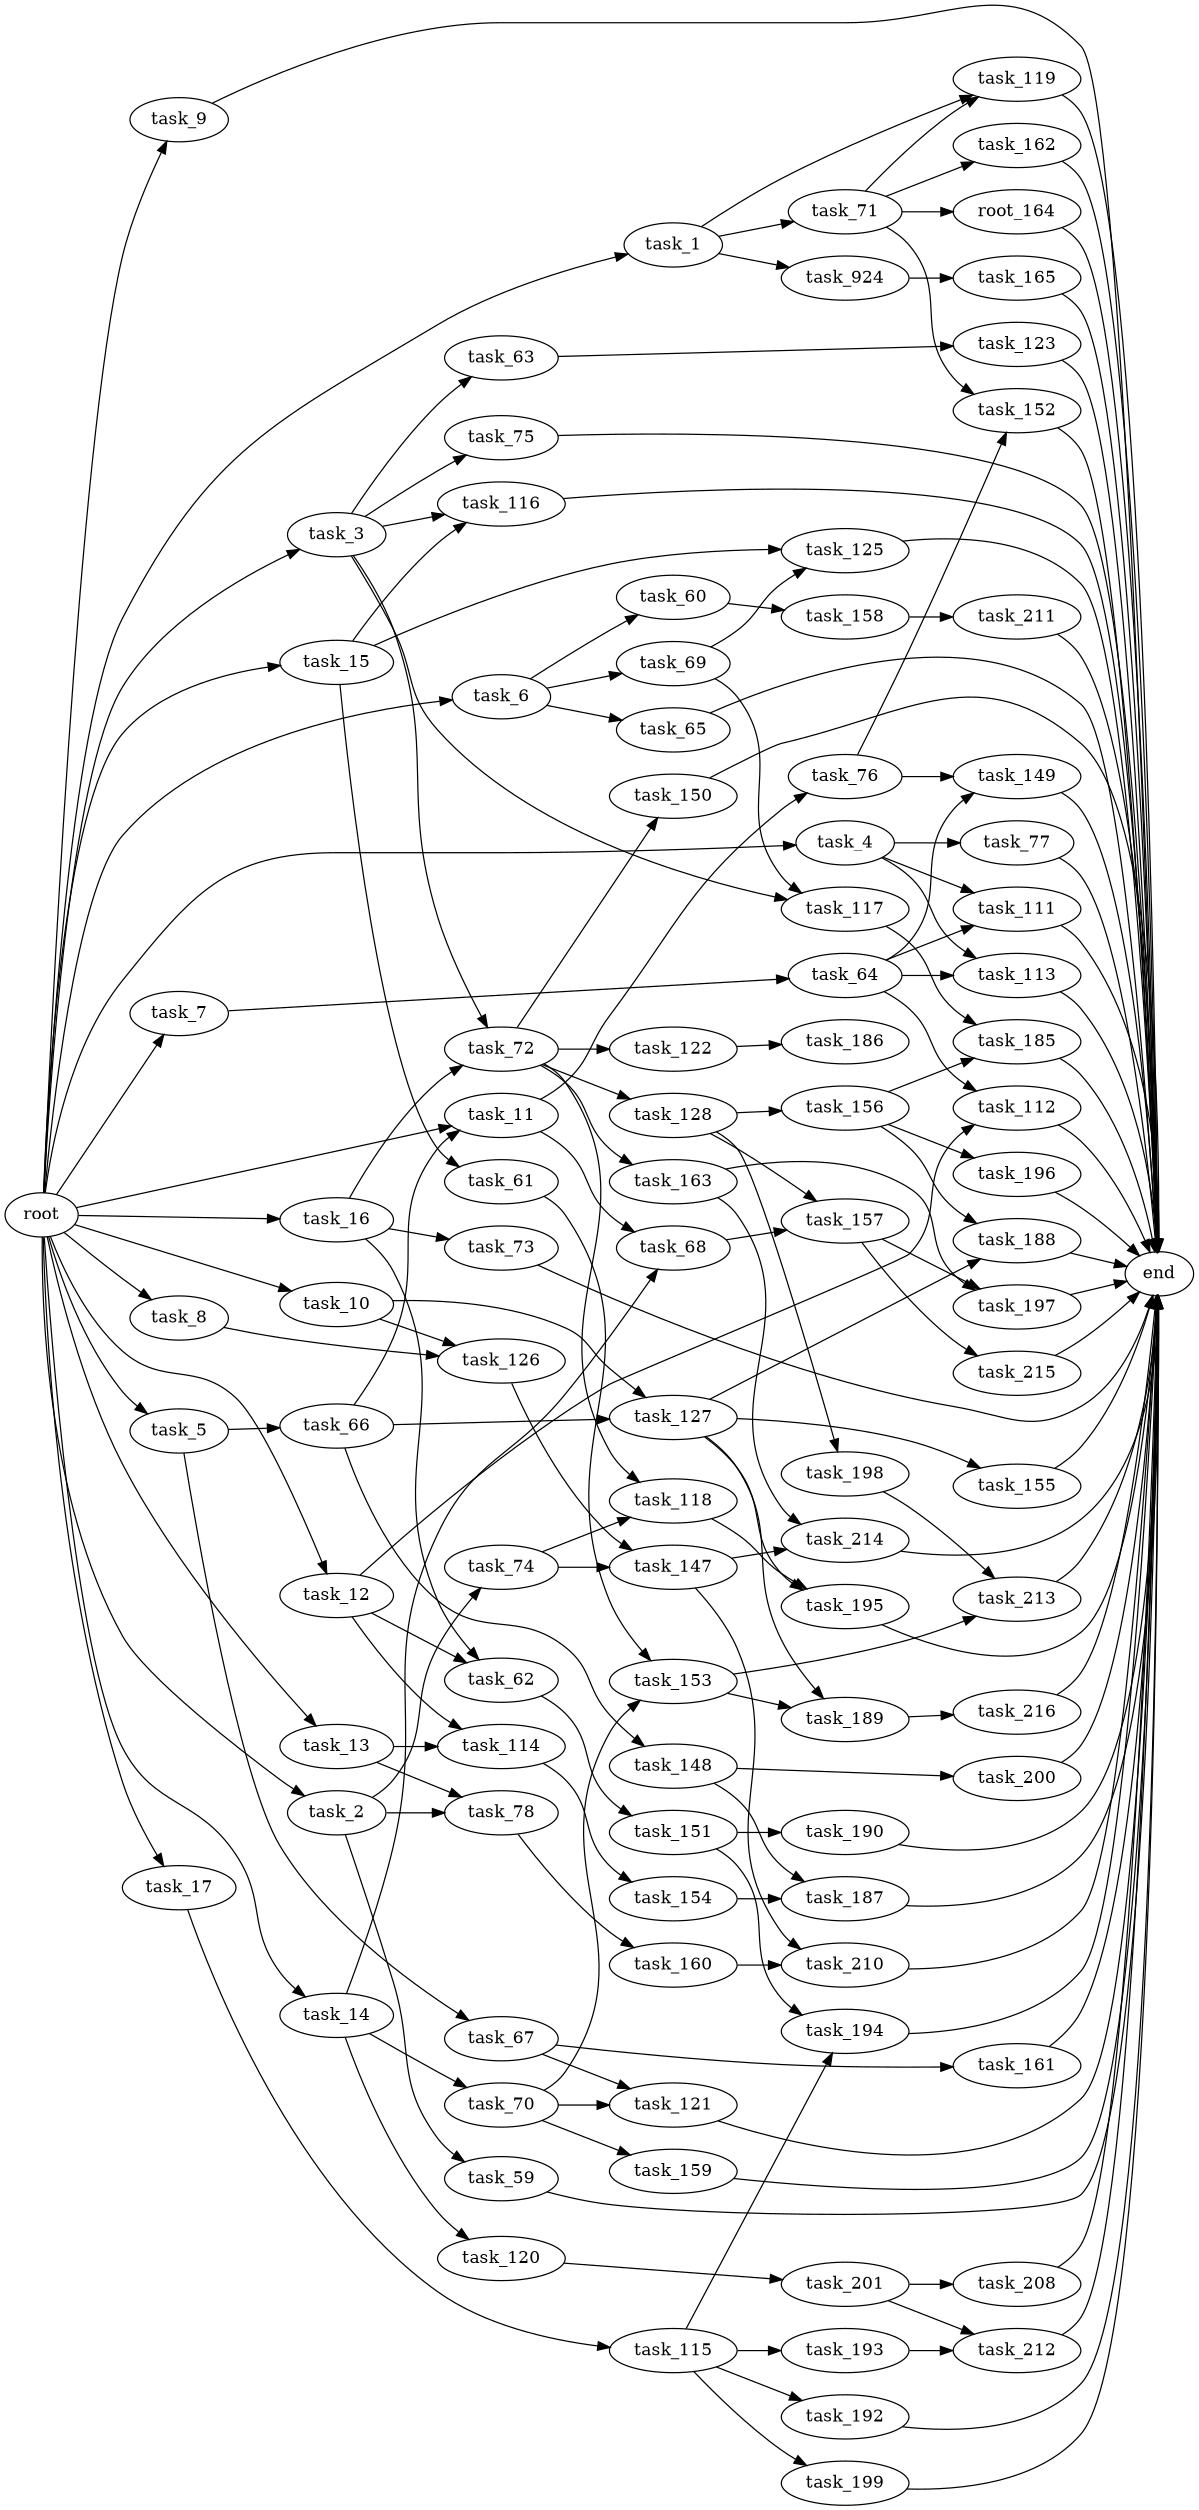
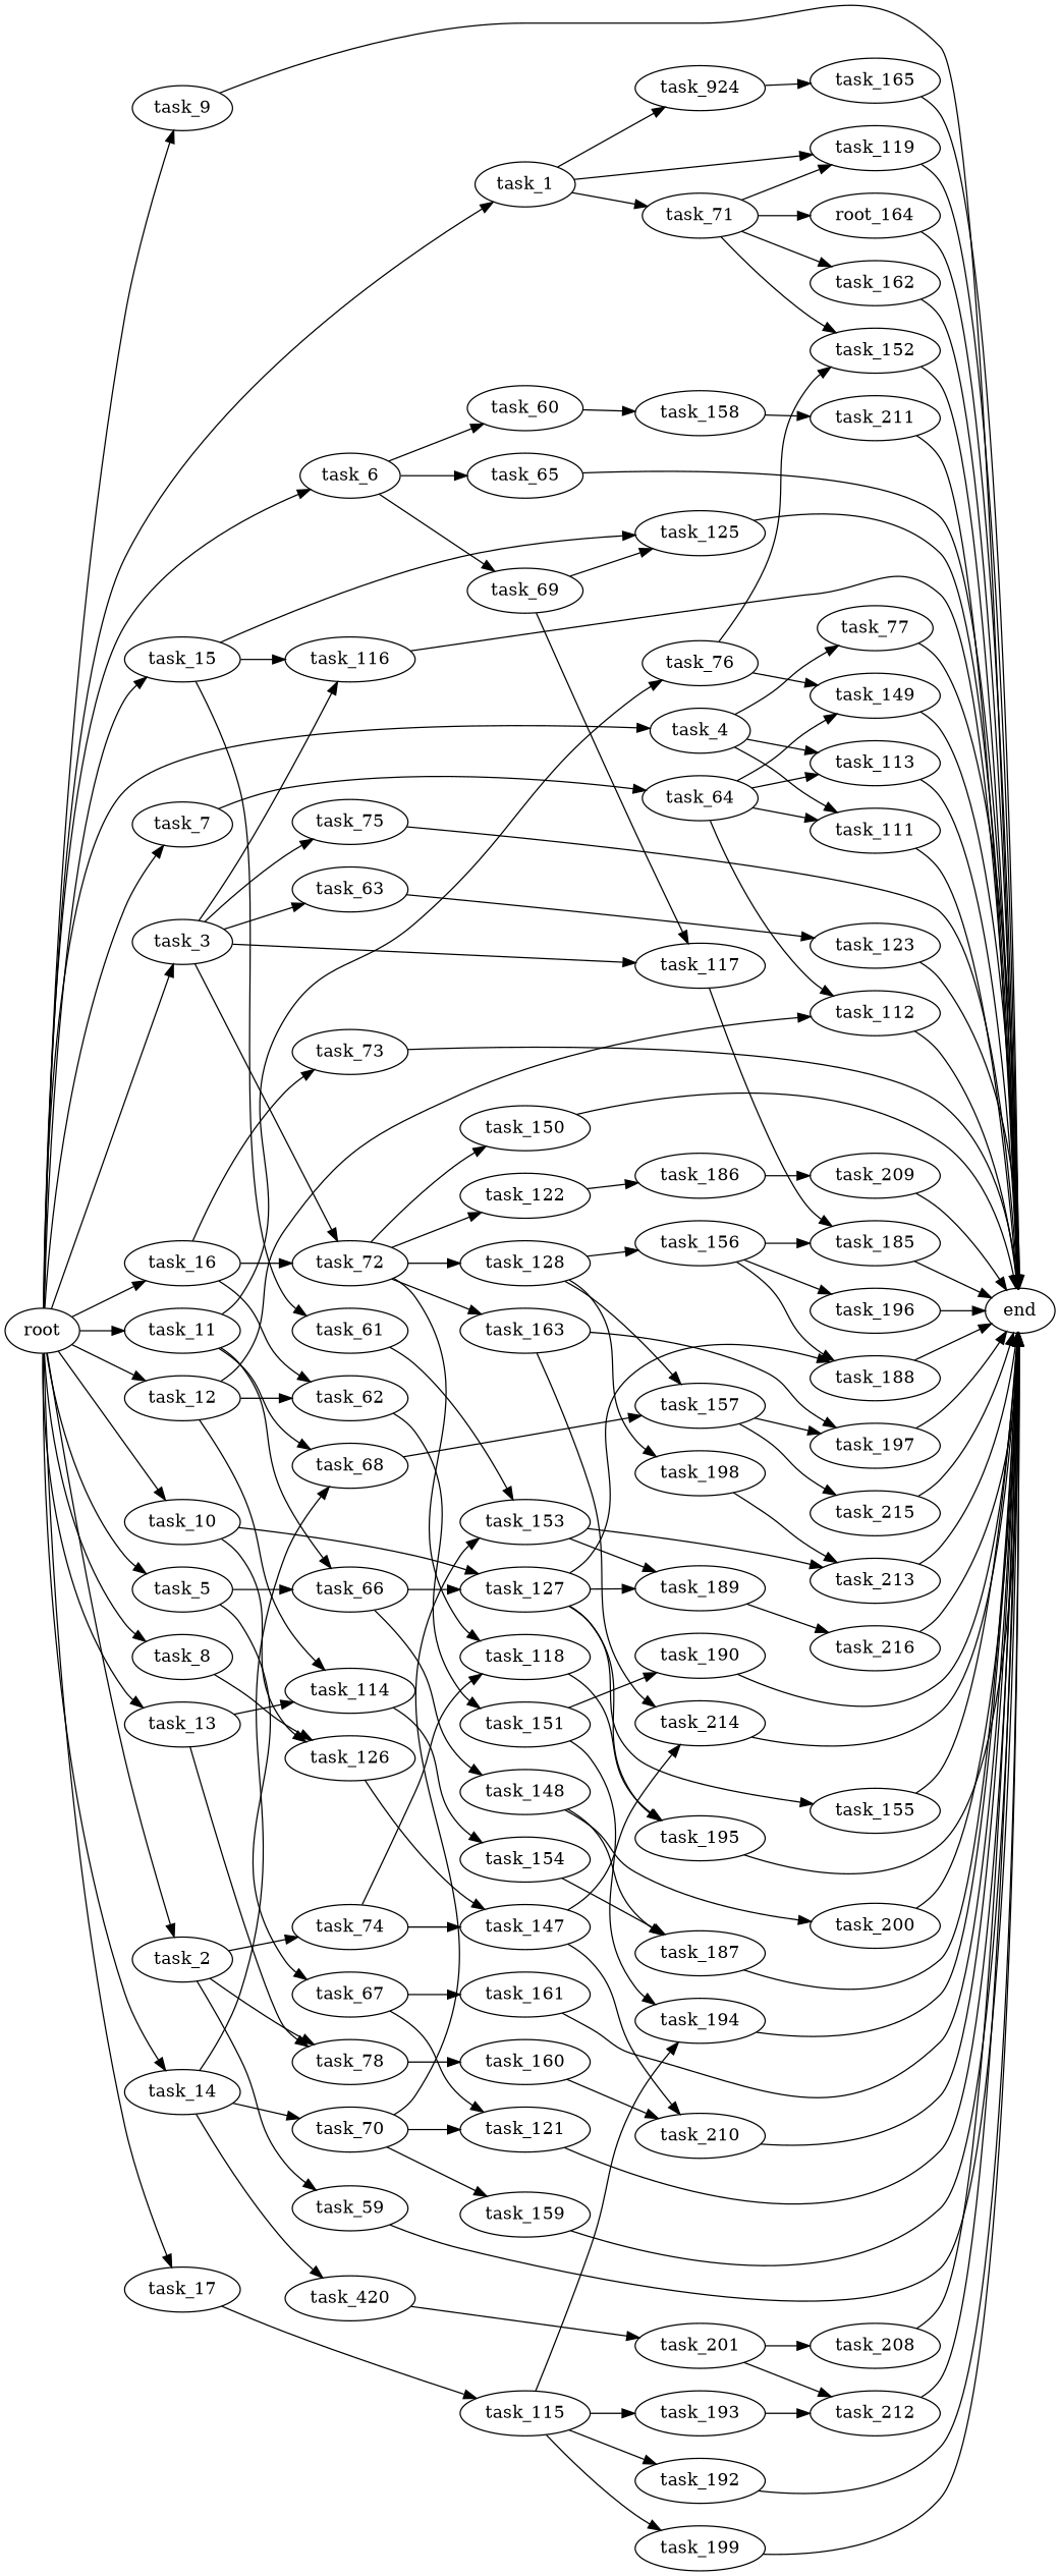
  digraph {
    rankdir=LR
    root
    task_1
    task_2
    task_3
    task_4
    task_5
    task_6
    task_7
    task_8
    task_9
    task_10
    task_11
    task_12
    task_13
    task_14
    task_15
    task_16
    task_17
    task_71
    task_119
    n21 [label=task_924]
    task_59
    task_74
    task_78
    task_63
    task_72
    task_75
    task_116
    task_117
    task_77
    task_111
    task_113
    task_66
    task_67
    task_60
    task_65
    task_69
    task_64
    task_126
    end
    task_127
    task_68
    task_76
    task_62
    task_112
    task_114
    task_70
-   task_120
+   task_120 [label=task_420]
    task_61
    task_125
    task_73
    task_115
    task_152
    task_162
    n55 [label=root_164]
    task_165
    task_118
    task_147
    task_160
    task_123
    task_122
    task_128
    task_150
    task_163
    task_185
    task_148
    task_121
    task_161
    task_158
    task_149
    task_195
    task_155
    task_188
    task_189
    task_157
    task_151
    task_154
    task_153
    task_159
    task_201
    task_192
    task_193
    task_194
    task_199
    task_211
    task_213
    task_190
    task_187
    task_200
    task_197
    task_215
    task_186
    task_156
    task_198
    task_214
    task_210
    task_212
    task_208
+   task_209
    task_216
    task_196
    root -> task_1
    root -> task_2
    root -> task_3
    root -> task_4
    root -> task_5
    root -> task_6
    root -> task_7
    root -> task_8
    root -> task_9
    root -> task_10
    root -> task_11
    root -> task_12
    root -> task_13
    root -> task_14
    root -> task_15
    root -> task_16
    root -> task_17
    task_1 -> task_71
    task_1 -> task_119
    task_1 -> n21
    task_2 -> task_59
    task_2 -> task_74
    task_2 -> task_78
    task_3 -> task_63
    task_3 -> task_72
    task_3 -> task_75
    task_3 -> task_116
    task_3 -> task_117
    task_4 -> task_77
    task_4 -> task_111
    task_4 -> task_113
    task_5 -> task_66
    task_5 -> task_67
    task_6 -> task_60
    task_6 -> task_65
    task_6 -> task_69
    task_7 -> task_64
    task_8 -> task_126
    task_9 -> end
    task_10 -> task_126
    task_10 -> task_127
-   task_66 -> task_11
+   task_11 -> task_66
    task_11 -> task_68
    task_11 -> task_76
    task_12 -> task_62
    task_12 -> task_112
    task_12 -> task_114
    task_13 -> task_78
    task_13 -> task_114
    task_14 -> task_68
    task_14 -> task_70
    task_14 -> task_120
    task_15 -> task_116
    task_15 -> task_61
    task_15 -> task_125
    task_16 -> task_72
    task_16 -> task_62
    task_16 -> task_73
    task_17 -> task_115
    task_71 -> task_119
    task_71 -> task_152
    task_71 -> task_162
    task_71 -> n55
    task_119 -> end
    n21 -> task_165
    task_59 -> end
    task_74 -> task_118
    task_74 -> task_147
    task_78 -> task_160
    task_63 -> task_123
    task_72 -> task_118
    task_72 -> task_122
    task_72 -> task_128
    task_72 -> task_150
    task_72 -> task_163
    task_75 -> end
    task_116 -> end
    task_117 -> task_185
    task_77 -> end
    task_111 -> end
    task_113 -> end
    task_66 -> task_127
    task_66 -> task_148
    task_67 -> task_121
    task_67 -> task_161
    task_60 -> task_158
    task_65 -> end
    task_69 -> task_117
    task_69 -> task_125
    task_64 -> task_111
    task_64 -> task_113
    task_64 -> task_112
    task_64 -> task_149
    task_126 -> task_147
    task_127 -> task_195
    task_127 -> task_155
    task_127 -> task_188
    task_127 -> task_189
    task_68 -> task_157
    task_76 -> task_152
    task_76 -> task_149
    task_62 -> task_151
    task_112 -> end
    task_114 -> task_154
    task_70 -> task_121
    task_70 -> task_153
    task_70 -> task_159
    task_120 -> task_201
    task_61 -> task_153
    task_125 -> end
    task_73 -> end
    task_115 -> task_192
    task_115 -> task_193
    task_115 -> task_194
    task_115 -> task_199
    task_152 -> end
    task_162 -> end
    n55 -> end
    task_165 -> end
    task_118 -> task_195
    task_147 -> task_214
    task_147 -> task_210
    task_160 -> task_210
    task_123 -> end
    task_122 -> task_186
    task_128 -> task_157
    task_128 -> task_156
    task_128 -> task_198
    task_150 -> end
    task_163 -> task_197
    task_163 -> task_214
    task_185 -> end
    task_148 -> task_187
    task_148 -> task_200
    task_121 -> end
    task_161 -> end
    task_158 -> task_211
    task_149 -> end
    task_195 -> end
    task_155 -> end
    task_188 -> end
    task_189 -> task_216
    task_157 -> task_197
    task_157 -> task_215
    task_151 -> task_194
    task_151 -> task_190
    task_154 -> task_187
    task_153 -> task_189
    task_153 -> task_213
    task_159 -> end
    task_201 -> task_212
    task_201 -> task_208
    task_192 -> end
    task_193 -> task_212
    task_194 -> end
    task_199 -> end
    task_211 -> end
    task_213 -> end
    task_190 -> end
    task_187 -> end
    task_200 -> end
    task_197 -> end
    task_215 -> end
+   task_186 -> task_209
    task_156 -> task_185
    task_156 -> task_188
    task_156 -> task_196
    task_198 -> task_213
    task_214 -> end
    task_210 -> end
    task_212 -> end
    task_208 -> end
+   task_209 -> end
    task_216 -> end
    task_196 -> end
  }
